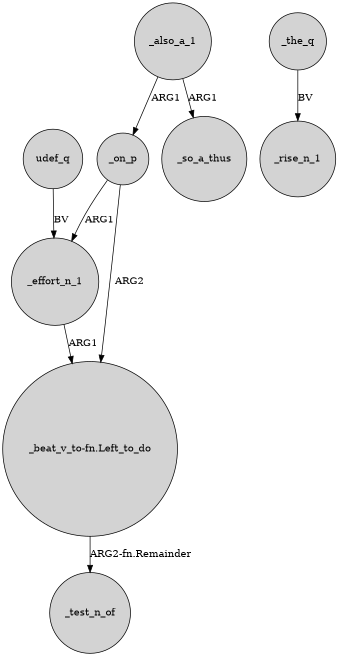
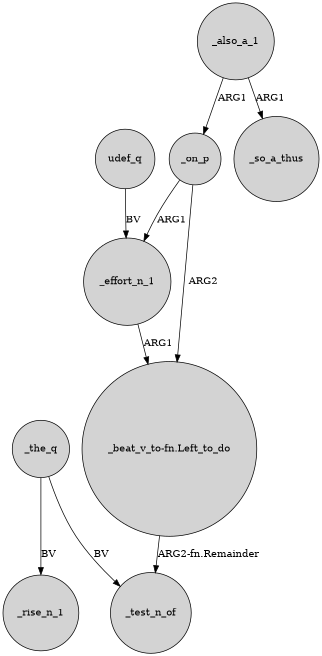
  digraph {
    node [shape=circle style=filled]
    _on_p
    _effort_n_1
    "_beat_v_to-fn.Left_to_do"
    _test_n_of
    _the_q
    _rise_n_1
    _also_a_1
    _so_a_thus
    udef_q
    _on_p -> _effort_n_1 [label=ARG1]
    _on_p -> "_beat_v_to-fn.Left_to_do" [label=ARG2]
    _effort_n_1 -> "_beat_v_to-fn.Left_to_do" [label=ARG1]
    "_beat_v_to-fn.Left_to_do" -> _test_n_of [label="ARG2-fn.Remainder"]
+   _the_q -> _test_n_of [label=BV]
    _the_q -> _rise_n_1 [label=BV]
    _also_a_1 -> _on_p [label=ARG1]
    _also_a_1 -> _so_a_thus [label=ARG1]
    udef_q -> _effort_n_1 [label=BV]
  }
